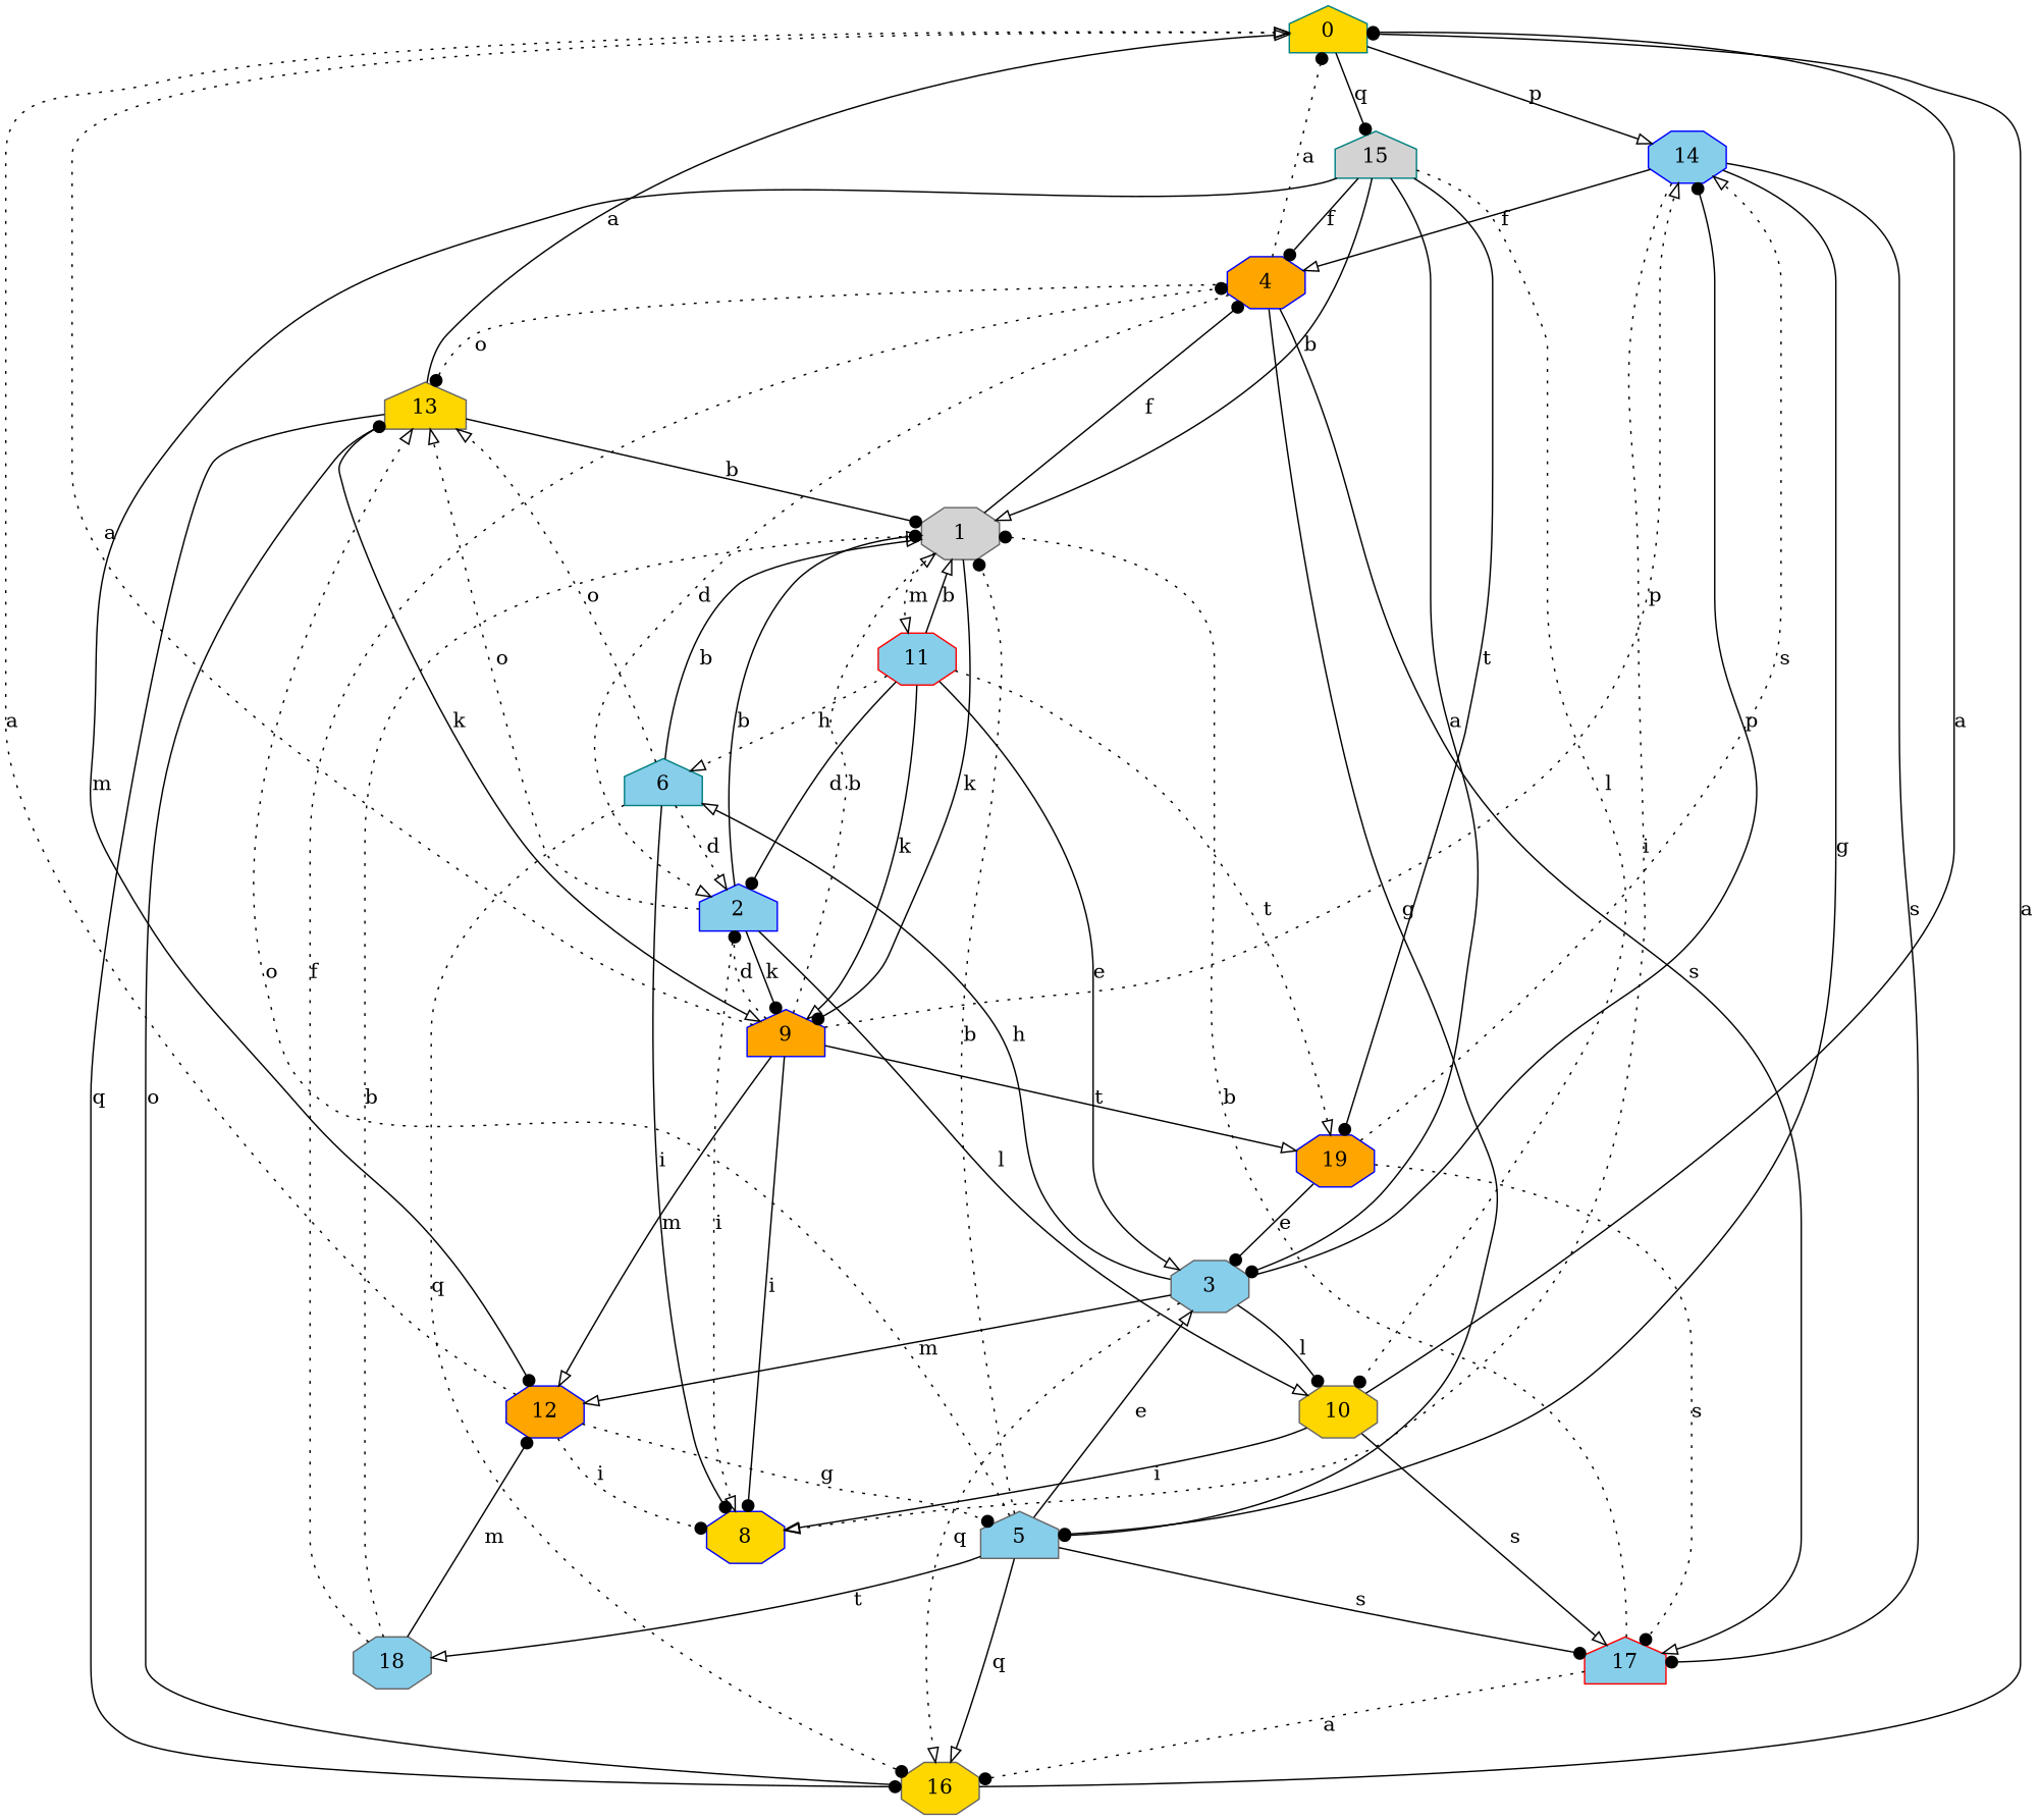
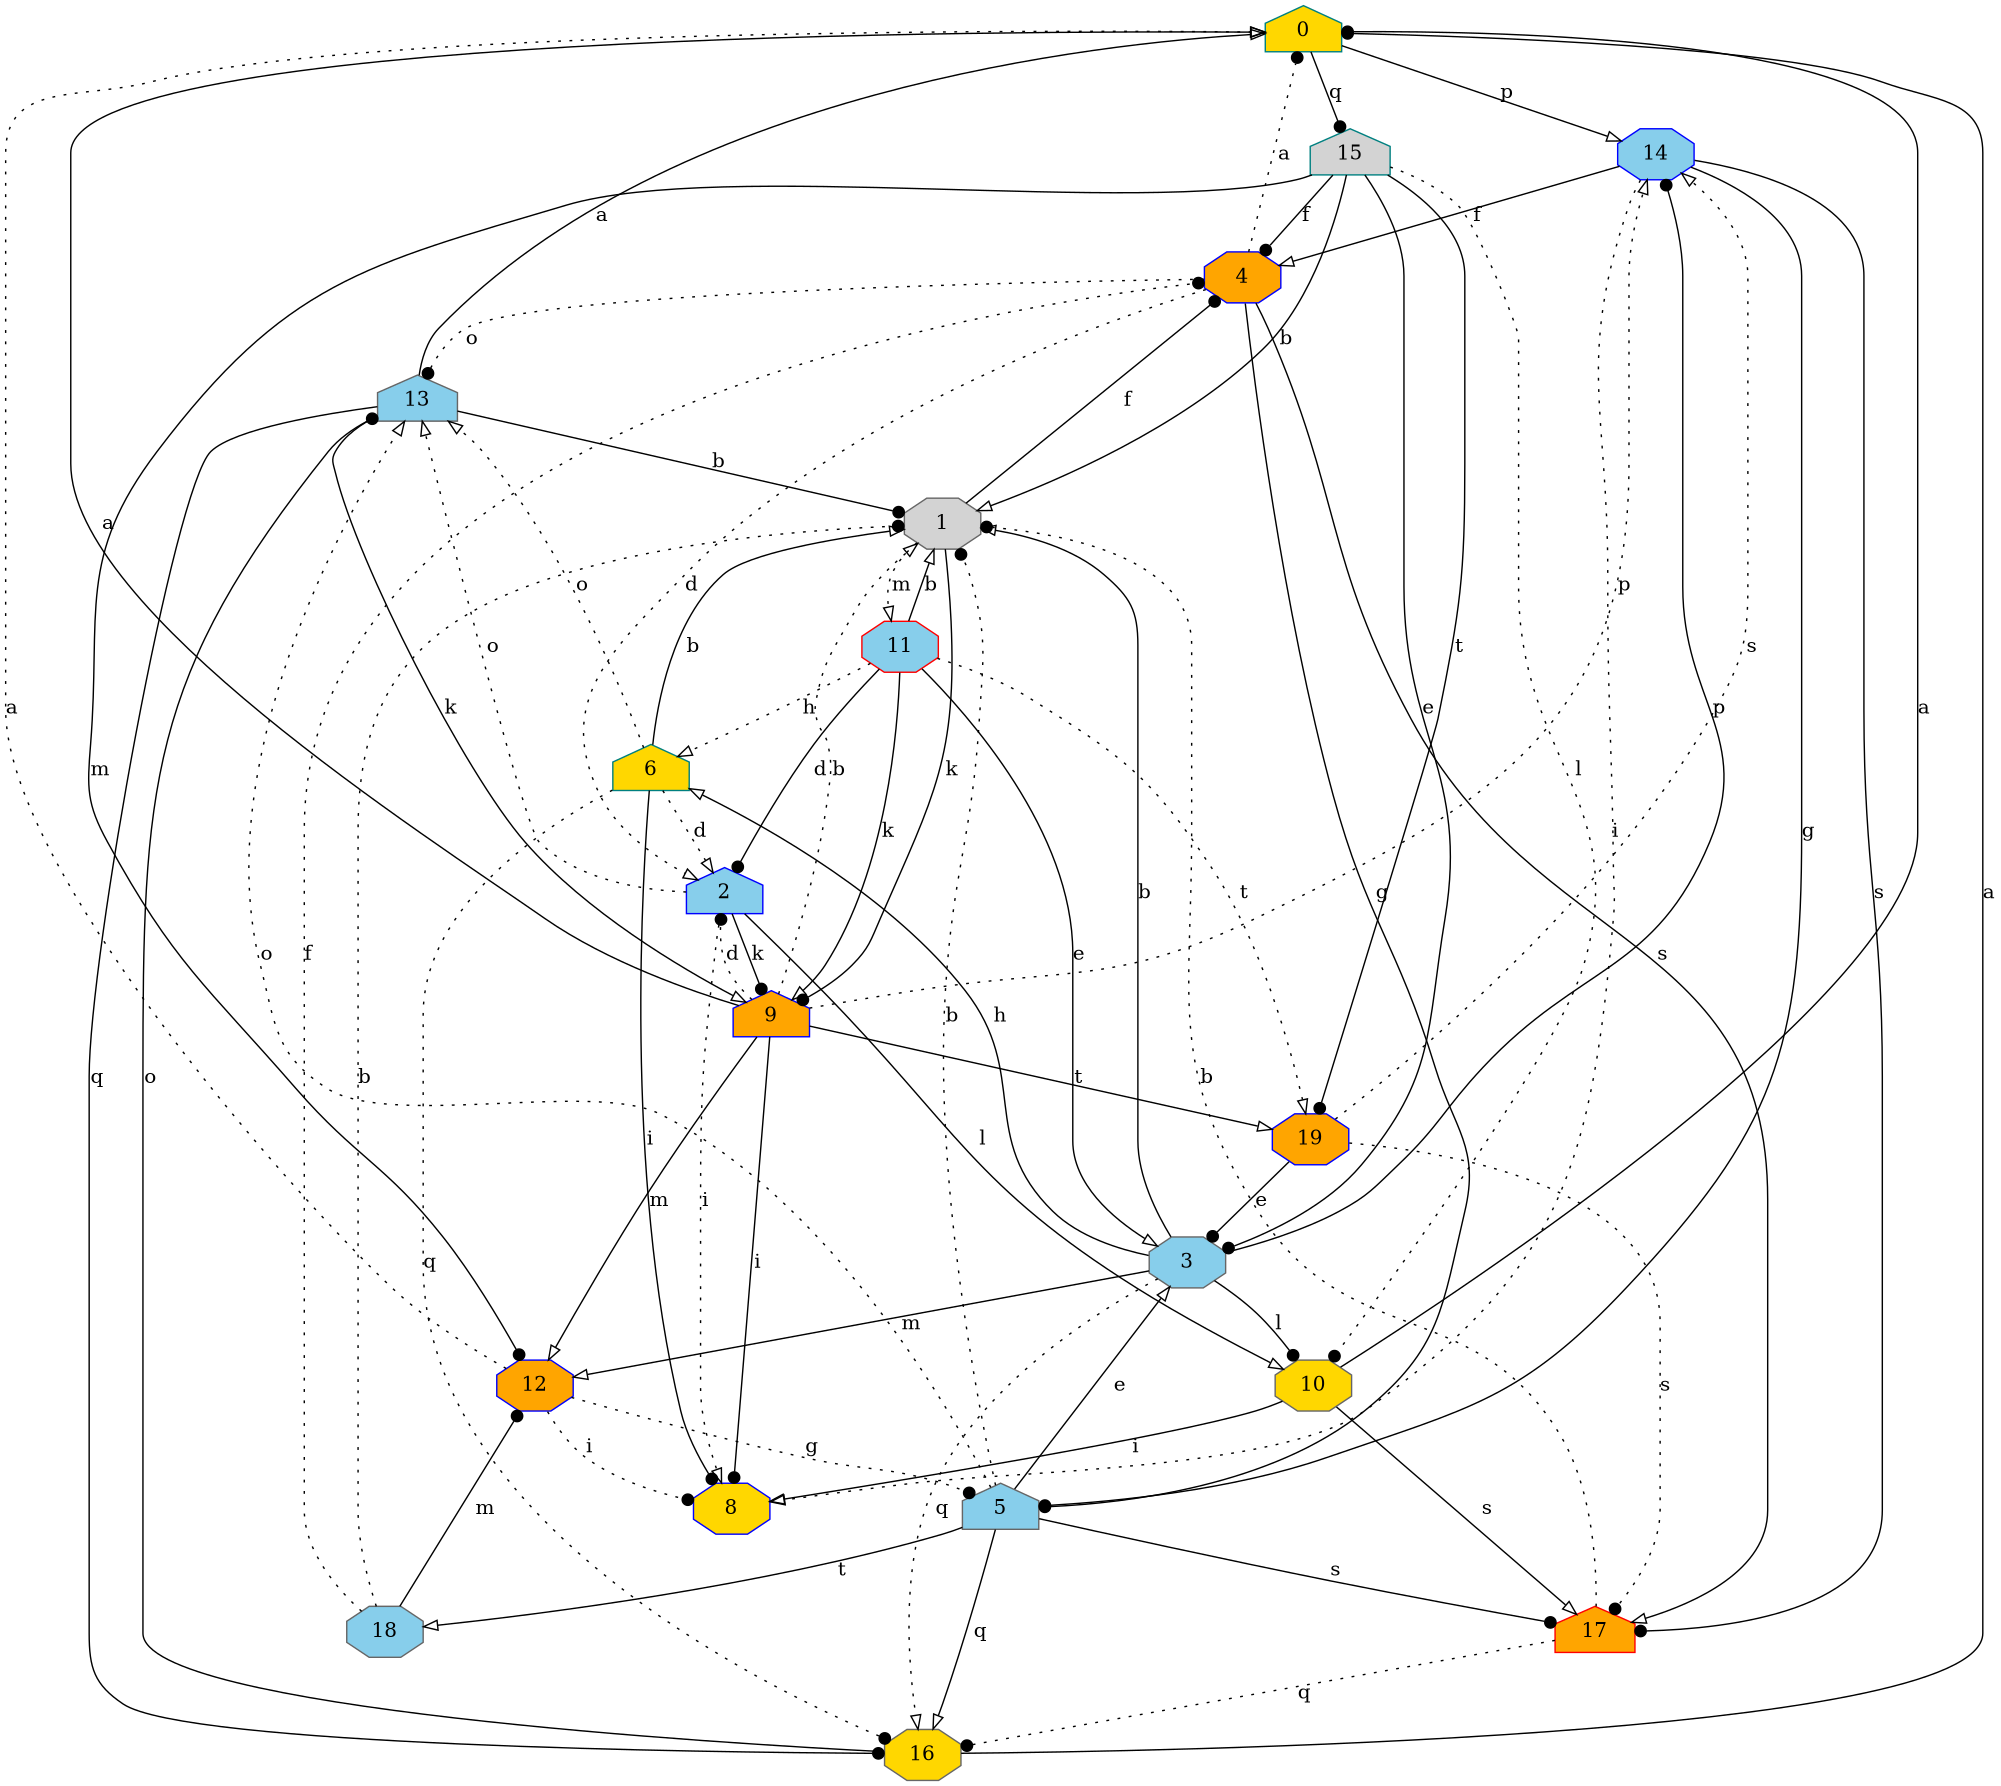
  strict digraph {
    node [color=blue fillcolor=skyblue shape=octagon style=filled]
    edge [arrowhead=onormal style=solid]
    0 [color=teal fillcolor=gold shape=house]
    14
    15 [color=teal fillcolor=lightgrey shape=house]
    4 [fillcolor=orange]
    8 [fillcolor=gold]
    5 [color=gray40 shape=house]
-   17 [color=red shape=house]
+   17 [color=red fillcolor=orange shape=house]
    1 [color=gray40 fillcolor=lightgrey]
    10 [color=gray40 fillcolor=gold]
    3 [color=gray40]
    12 [fillcolor=orange]
    19 [fillcolor=orange]
    9 [fillcolor=orange shape=house]
    11 [color=red]
    2 [shape=house]
-   13 [color=gray40 fillcolor=gold shape=house]
-   6 [color=teal shape=house]
+   13 [color=gray40 shape=house]
+   6 [color=teal fillcolor=gold shape=house]
    16 [color=gray40 fillcolor=gold]
    18 [color=gray40]
    0 -> 14 [label=p]
    0 -> 15 [arrowhead=dot label=q]
    14 -> 4 [label=f]
    14 -> 8 [label=i style=dotted]
    14 -> 5 [arrowhead=dot label=g]
    14 -> 17 [arrowhead=dot label=s]
    15 -> 4 [arrowhead=dot label=f]
    15 -> 1 [label=b]
    15 -> 10 [arrowhead=dot label=l style=dotted]
-   15 -> 3 [arrowhead=dot label=a]
+   15 -> 3 [arrowhead=dot label=e]
    15 -> 12 [arrowhead=dot label=m]
    15 -> 19 [arrowhead=dot label=t]
    4 -> 0 [arrowhead=dot label=a style=dotted]
    4 -> 5 [arrowhead=dot label=g]
    4 -> 17 [label=s]
    4 -> 2 [label=d style=dotted]
    4 -> 13 [arrowhead=dot label=o style=dotted]
    5 -> 17 [arrowhead=dot label=s]
    5 -> 1 [arrowhead=dot label=b style=dotted]
    5 -> 3 [label=e]
    5 -> 13 [label=o style=dotted]
    5 -> 16 [label=q]
    5 -> 18 [label=t]
    17 -> 1 [arrowhead=dot label=b style=dotted]
-   17 -> 16 [arrowhead=dot label=a style=dotted]
+   17 -> 16 [arrowhead=dot label=q style=dotted]
    1 -> 4 [arrowhead=dot label=f]
    1 -> 9 [arrowhead=dot label=k]
    1 -> 11 [label=m style=dotted]
    10 -> 0 [arrowhead=dot label=a]
    10 -> 8 [label=i]
    10 -> 17 [label=s]
    3 -> 14 [arrowhead=dot label=p]
    3 -> 10 [arrowhead=dot label=l]
    3 -> 12 [label=m]
    3 -> 6 [label=h]
    3 -> 16 [label=q style=dotted]
    12 -> 0 [label=a style=dotted]
    12 -> 8 [arrowhead=dot label=i style=dotted]
    12 -> 5 [arrowhead=dot label=g style=dotted]
    19 -> 14 [label=s style=dotted]
    19 -> 17 [arrowhead=dot label=s style=dotted]
    19 -> 3 [arrowhead=dot label=e]
-   9 -> 0 [label=a style=dotted]
+   9 -> 0 [label=a]
    9 -> 14 [label=p style=dotted]
    9 -> 8 [arrowhead=dot label=i]
    9 -> 1 [label=b style=dotted]
    9 -> 12 [label=m]
    9 -> 19 [label=t]
    9 -> 2 [arrowhead=dot label=d style=dotted]
    11 -> 1 [label=b]
    11 -> 3 [label=e]
    11 -> 19 [label=t style=dotted]
    11 -> 9 [label=k]
    11 -> 2 [arrowhead=dot label=d]
    11 -> 6 [label=h style=dotted]
    2 -> 8 [label=i style=dotted]
-   2 -> 1 [label=b]
+   3 -> 1 [label=b]
    2 -> 10 [label=l]
    2 -> 9 [arrowhead=dot label=k]
    2 -> 13 [label=o style=dotted]
    13 -> 0 [label=a]
    13 -> 1 [arrowhead=dot label=b]
    13 -> 9 [label=k]
    13 -> 16 [arrowhead=dot label=q]
    6 -> 8 [arrowhead=dot label=i]
    6 -> 1 [label=b]
    6 -> 2 [label=d style=dotted]
    6 -> 13 [label=o style=dotted]
    6 -> 16 [arrowhead=dot label=q style=dotted]
    16 -> 0 [arrowhead=dot label=a]
    16 -> 13 [arrowhead=dot label=o]
    18 -> 4 [arrowhead=dot label=f style=dotted]
    18 -> 1 [arrowhead=dot label=b style=dotted]
    18 -> 12 [arrowhead=dot label=m]
  }
